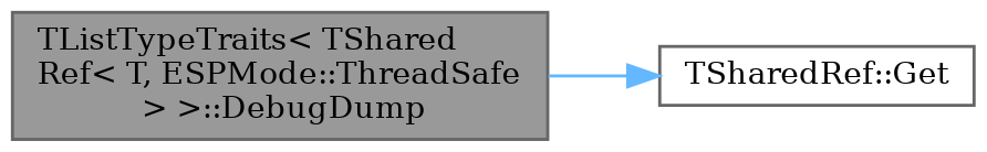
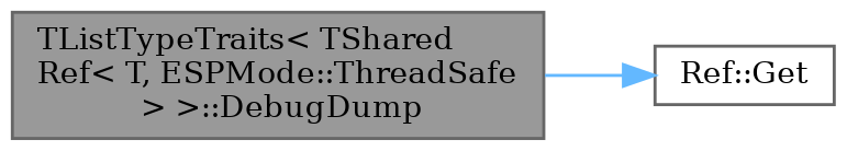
  digraph {
    rankdir=LR
    fontname="DejaVu Serif"
    node [fontname="DejaVu Serif" fontsize=10 shape=box style=filled]
    n1 [color=gray40 fillcolor=grey60 fontcolor=black height=0.2 label="TListTypeTraits\< TShared\lRef\< T, ESPMode::ThreadSafe\l \> \>::DebugDump" width=0.4]
-   n2 [color=grey40 fillcolor=white height=0.2 label="TSharedRef::Get" width=0.4]
+   n2 [color=grey40 fillcolor=white height=0.2 label="Ref::Get" width=0.4]
    n1 -> n2 [color=steelblue1 fontname="DejaVu Serif" fontsize=10 labelfontname=Helvetica labelfontsize=10 style=solid]
  }
